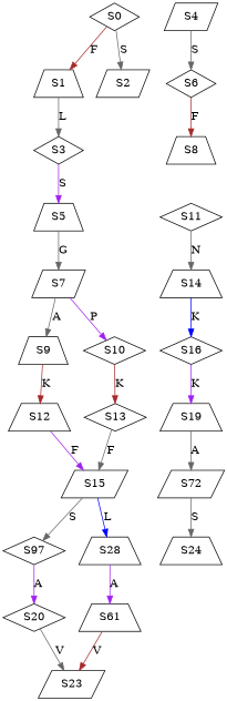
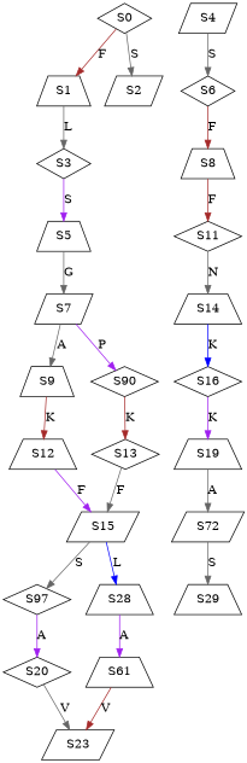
  strict digraph {
    node [shape=trapezium]
    edge [color=gray40]
    S0 [shape=diamond]
    S1
    S2 [shape=parallelogram]
    S3 [shape=diamond]
    S5
    S4 [shape=parallelogram]
    S6 [shape=diamond]
    S7 [shape=parallelogram]
    S8
    S9
-   S10 [shape=diamond]
+   S10 [shape=diamond label=S90]
    S11 [shape=diamond]
    S12
    S13 [shape=diamond]
    S14
    S15 [shape=parallelogram]
    S16 [shape=diamond]
    n18 [label=S97 shape=diamond]
    n19 [label=S28]
    S19
    S20 [shape=diamond]
    n22 [label=S61]
    n23 [label=S72 shape=parallelogram]
    S23 [shape=parallelogram]
-   S24
+   S24 [label=S29]
    S0 -> S1 [color=brown label=F]
    S0 -> S2 [label=S]
    S1 -> S3 [label=L]
    S3 -> S5 [color=purple label=S]
    S5 -> S7 [label=G]
    S4 -> S6 [label=S]
    S6 -> S8 [color=brown label=F]
    S7 -> S9 [label=A]
    S7 -> S10 [color=purple label=P]
+   S8 -> S11 [color=brown label=F]
    S9 -> S12 [color=brown label=K]
    S10 -> S13 [color=brown label=K]
    S11 -> S14 [label=N]
    S12 -> S15 [color=purple label=F]
    S13 -> S15 [label=F]
    S14 -> S16 [color=blue label=K]
    S15 -> n18 [label=S]
    S15 -> n19 [color=blue label=L]
    S16 -> S19 [color=purple label=K]
    n18 -> S20 [color=purple label=A]
    n19 -> n22 [color=purple label=A]
    S19 -> n23 [label=A]
    S20 -> S23 [label=V]
    n22 -> S23 [color=brown label=V]
    n23 -> S24 [label=S]
  }
